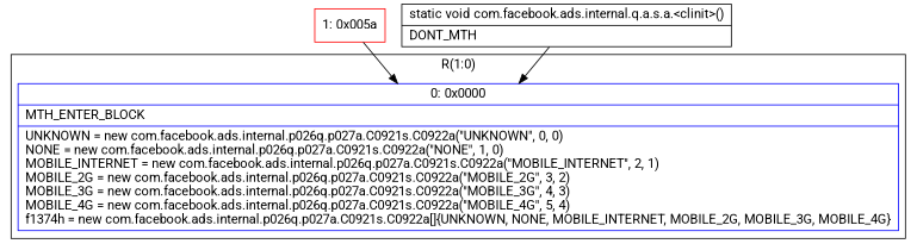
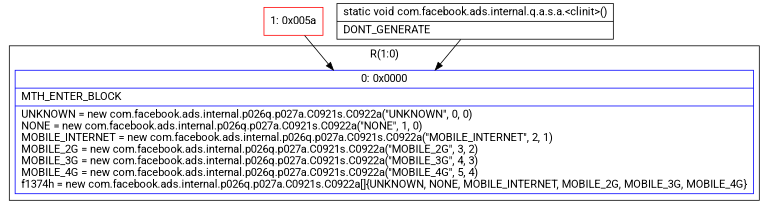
  digraph {
    fontname=Roboto
    node [fontname=Roboto shape=record]
    edge [fontname=Roboto]
    n1 [color=blue label="{0\:\ 0x0000|MTH_ENTER_BLOCK\l|UNKNOWN = new com.facebook.ads.internal.p026q.p027a.C0921s.C0922a(\"UNKNOWN\", 0, 0)\lNONE = new com.facebook.ads.internal.p026q.p027a.C0921s.C0922a(\"NONE\", 1, 0)\lMOBILE_INTERNET = new com.facebook.ads.internal.p026q.p027a.C0921s.C0922a(\"MOBILE_INTERNET\", 2, 1)\lMOBILE_2G = new com.facebook.ads.internal.p026q.p027a.C0921s.C0922a(\"MOBILE_2G\", 3, 2)\lMOBILE_3G = new com.facebook.ads.internal.p026q.p027a.C0921s.C0922a(\"MOBILE_3G\", 4, 3)\lMOBILE_4G = new com.facebook.ads.internal.p026q.p027a.C0921s.C0922a(\"MOBILE_4G\", 5, 4)\lf1374h = new com.facebook.ads.internal.p026q.p027a.C0921s.C0922a[]\{UNKNOWN, NONE, MOBILE_INTERNET, MOBILE_2G, MOBILE_3G, MOBILE_4G\}\l}"]
    n2 [color=red label="{1\:\ 0x005a}"]
-   n3 [label="{static void com.facebook.ads.internal.q.a.s.a.\<clinit\>()  | DONT_MTH\l}"]
+   n3 [label="{static void com.facebook.ads.internal.q.a.s.a.\<clinit\>()  | DONT_GENERATE\l}"]
    subgraph cluster_1 {
      label="R(1:0)"
      n1
    }
    n2 -> n1
    n3 -> n1
  }
